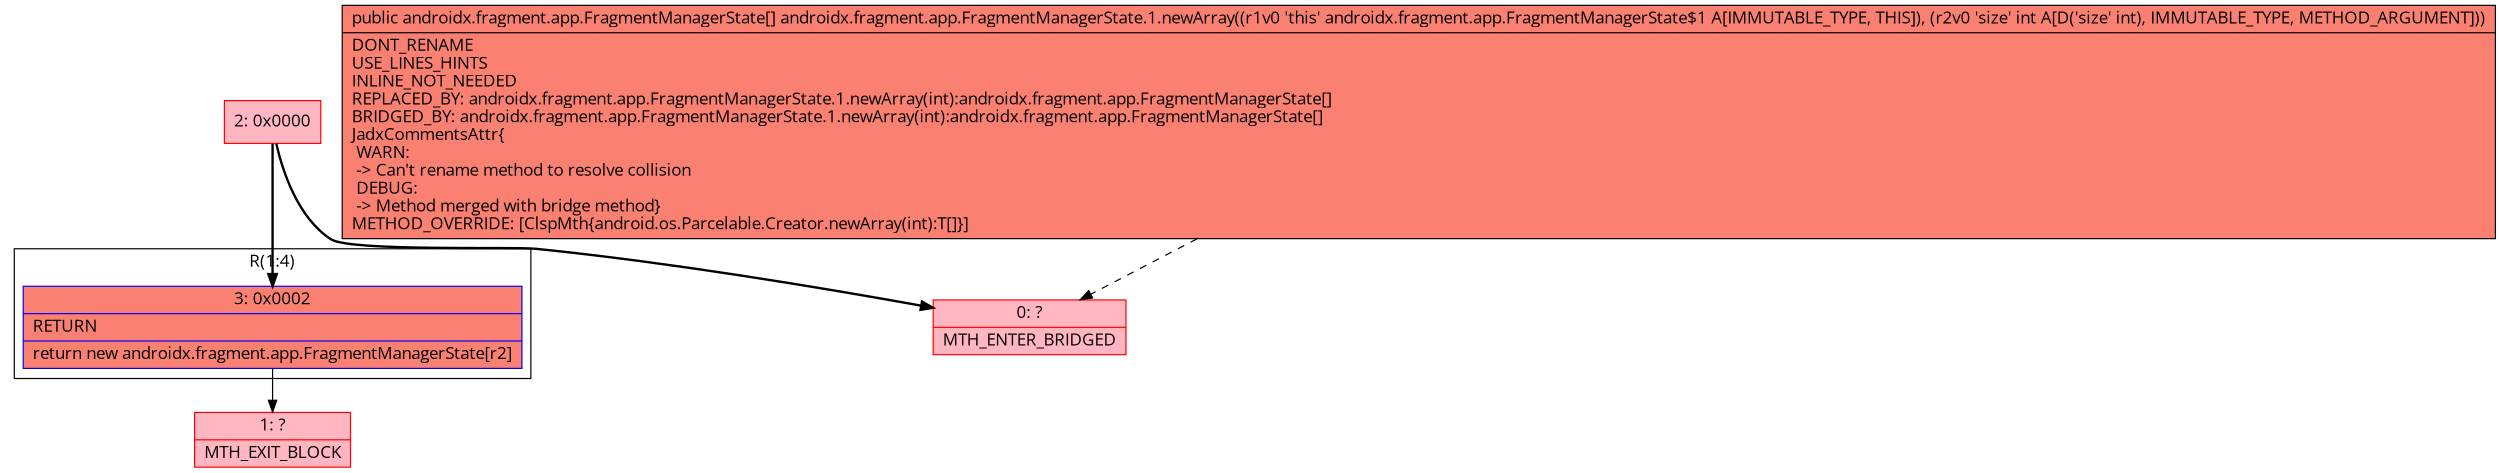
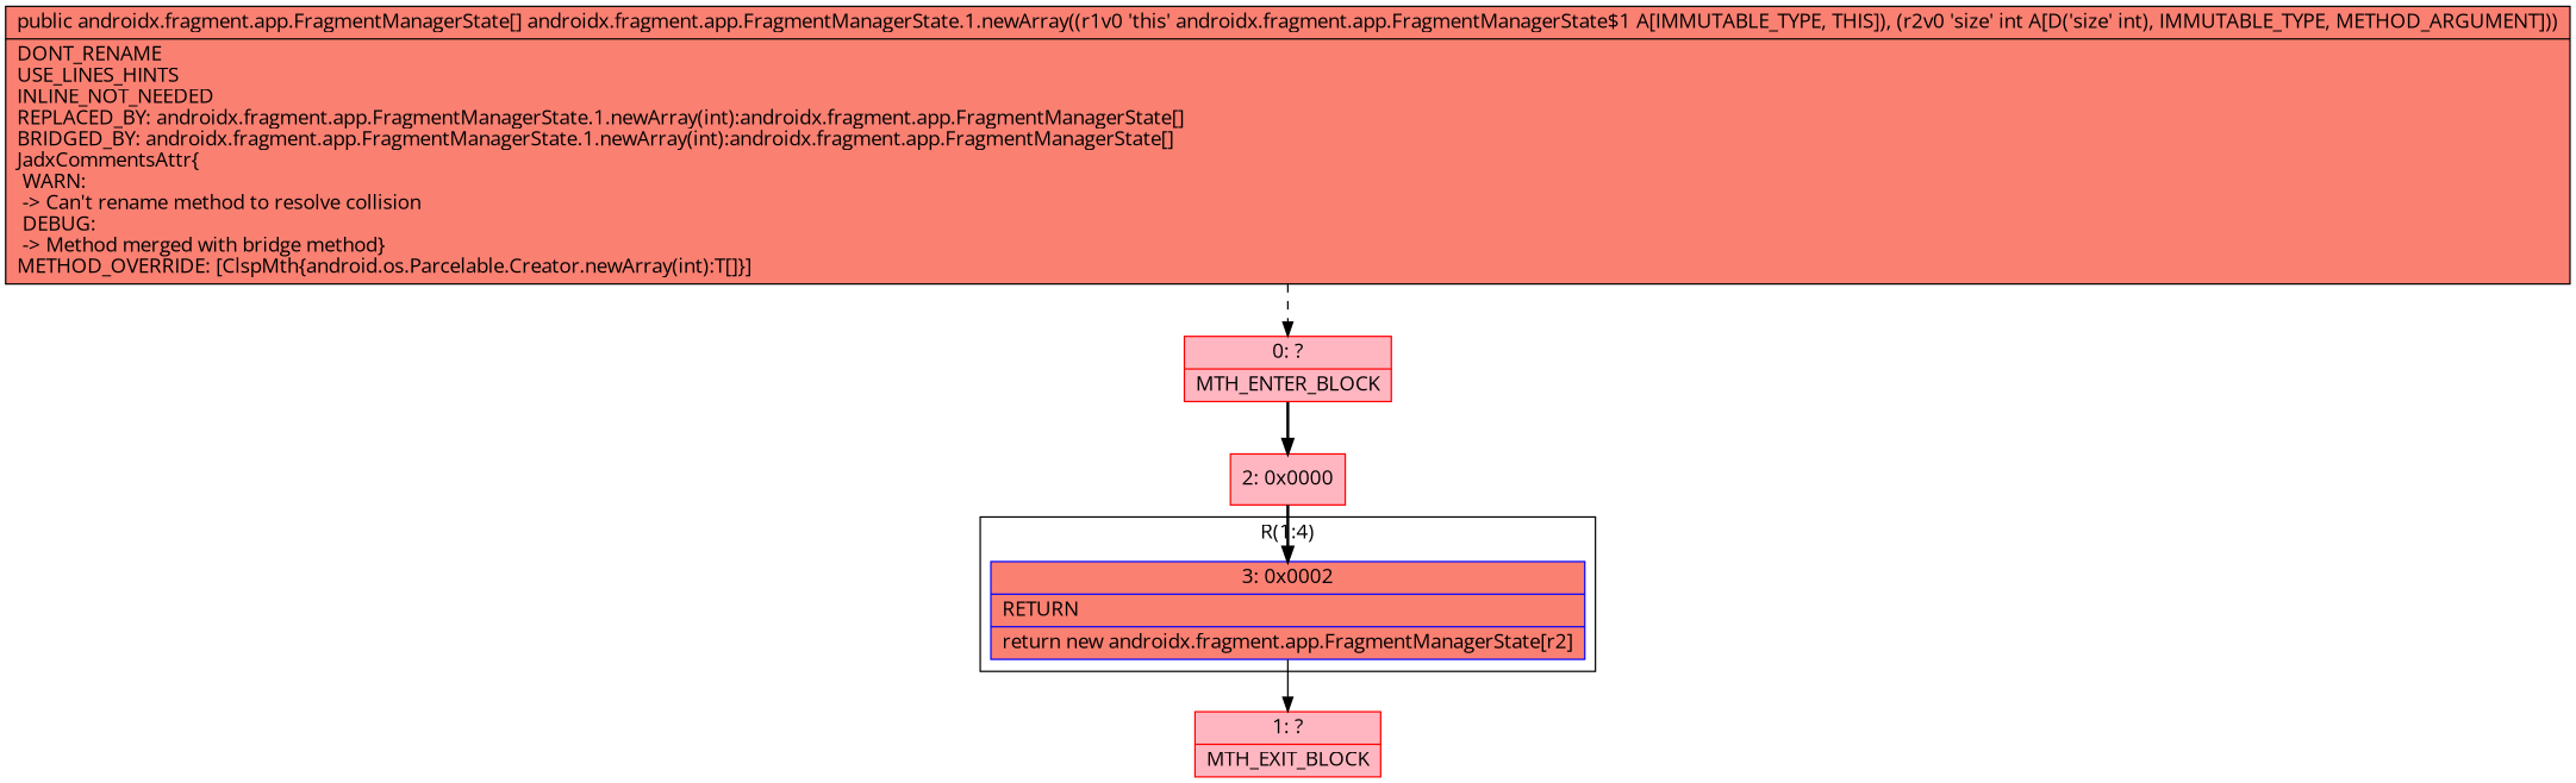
  digraph {
    fontname="Open Sans"
    node [color=red fillcolor=lightpink fontname="Open Sans" shape=record style=filled]
    edge [color=black fontname="Open Sans" style=bold]
    n1 [color=blue fillcolor=salmon label="{3\:\ 0x0002|RETURN\l|return new androidx.fragment.app.FragmentManagerState[r2]\l}"]
    n2 [label="{1\:\ ?|MTH_EXIT_BLOCK\l}"]
-   n3 [label="{0\:\ ?|MTH_ENTER_BRIDGED\l}"]
+   n3 [label="{0\:\ ?|MTH_ENTER_BLOCK\l}"]
    n4 [label="{2\:\ 0x0000}"]
    n5 [fillcolor=salmon label="{public androidx.fragment.app.FragmentManagerState[] androidx.fragment.app.FragmentManagerState.1.newArray((r1v0 'this' androidx.fragment.app.FragmentManagerState$1 A[IMMUTABLE_TYPE, THIS]), (r2v0 'size' int A[D('size' int), IMMUTABLE_TYPE, METHOD_ARGUMENT]))  | DONT_RENAME\lUSE_LINES_HINTS\lINLINE_NOT_NEEDED\lREPLACED_BY: androidx.fragment.app.FragmentManagerState.1.newArray(int):androidx.fragment.app.FragmentManagerState[]\lBRIDGED_BY: androidx.fragment.app.FragmentManagerState.1.newArray(int):androidx.fragment.app.FragmentManagerState[]\lJadxCommentsAttr\{\l WARN: \l \-\> Can't rename method to resolve collision\l DEBUG: \l \-\> Method merged with bridge method\}\lMETHOD_OVERRIDE: [ClspMth\{android.os.Parcelable.Creator.newArray(int):T[]\}]\l}" color=""]
    subgraph cluster_1 {
      label="R(1:4)"
      n1
    }
    n1 -> n2 [style=solid]
-   n4 -> n3
+   n3 -> n4
    n4 -> n1
    n5 -> n3 [style=dashed]
  }
